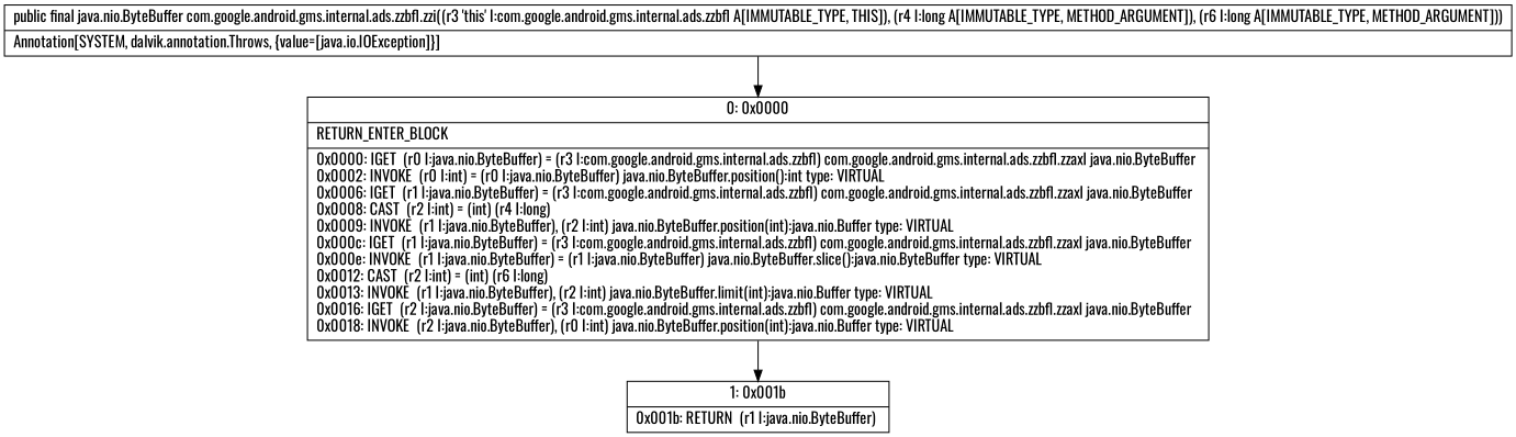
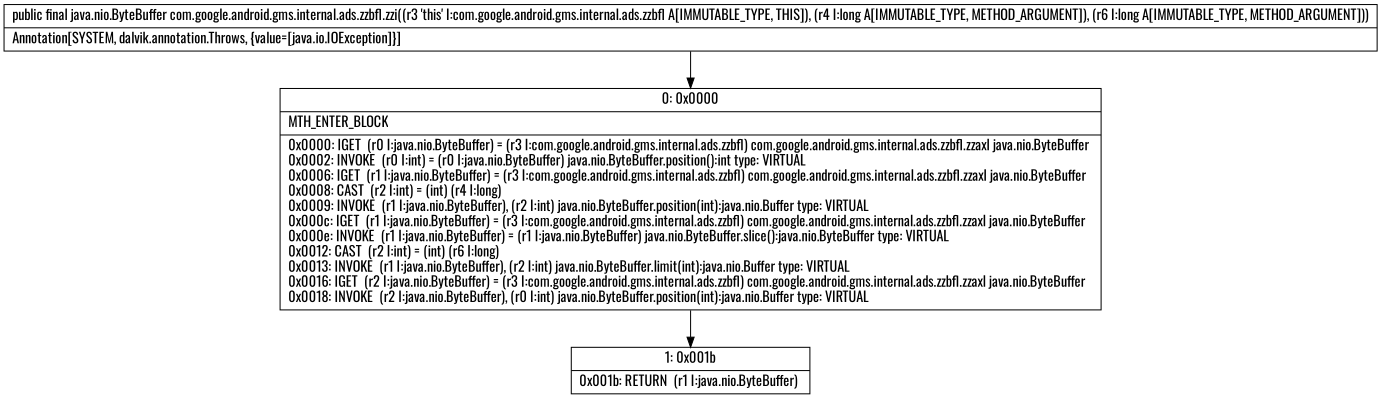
  digraph {
    fontname=Oswald
    node [shape=record fontname=Oswald]
    edge [fontname=Oswald]
-   n1 [label="{0\:\ 0x0000|RETURN_ENTER_BLOCK\l|0x0000: IGET  (r0 I:java.nio.ByteBuffer) = (r3 I:com.google.android.gms.internal.ads.zzbfl) com.google.android.gms.internal.ads.zzbfl.zzaxl java.nio.ByteBuffer \l0x0002: INVOKE  (r0 I:int) = (r0 I:java.nio.ByteBuffer) java.nio.ByteBuffer.position():int type: VIRTUAL \l0x0006: IGET  (r1 I:java.nio.ByteBuffer) = (r3 I:com.google.android.gms.internal.ads.zzbfl) com.google.android.gms.internal.ads.zzbfl.zzaxl java.nio.ByteBuffer \l0x0008: CAST  (r2 I:int) = (int) (r4 I:long) \l0x0009: INVOKE  (r1 I:java.nio.ByteBuffer), (r2 I:int) java.nio.ByteBuffer.position(int):java.nio.Buffer type: VIRTUAL \l0x000c: IGET  (r1 I:java.nio.ByteBuffer) = (r3 I:com.google.android.gms.internal.ads.zzbfl) com.google.android.gms.internal.ads.zzbfl.zzaxl java.nio.ByteBuffer \l0x000e: INVOKE  (r1 I:java.nio.ByteBuffer) = (r1 I:java.nio.ByteBuffer) java.nio.ByteBuffer.slice():java.nio.ByteBuffer type: VIRTUAL \l0x0012: CAST  (r2 I:int) = (int) (r6 I:long) \l0x0013: INVOKE  (r1 I:java.nio.ByteBuffer), (r2 I:int) java.nio.ByteBuffer.limit(int):java.nio.Buffer type: VIRTUAL \l0x0016: IGET  (r2 I:java.nio.ByteBuffer) = (r3 I:com.google.android.gms.internal.ads.zzbfl) com.google.android.gms.internal.ads.zzbfl.zzaxl java.nio.ByteBuffer \l0x0018: INVOKE  (r2 I:java.nio.ByteBuffer), (r0 I:int) java.nio.ByteBuffer.position(int):java.nio.Buffer type: VIRTUAL \l}"]
+   n1 [label="{0\:\ 0x0000|MTH_ENTER_BLOCK\l|0x0000: IGET  (r0 I:java.nio.ByteBuffer) = (r3 I:com.google.android.gms.internal.ads.zzbfl) com.google.android.gms.internal.ads.zzbfl.zzaxl java.nio.ByteBuffer \l0x0002: INVOKE  (r0 I:int) = (r0 I:java.nio.ByteBuffer) java.nio.ByteBuffer.position():int type: VIRTUAL \l0x0006: IGET  (r1 I:java.nio.ByteBuffer) = (r3 I:com.google.android.gms.internal.ads.zzbfl) com.google.android.gms.internal.ads.zzbfl.zzaxl java.nio.ByteBuffer \l0x0008: CAST  (r2 I:int) = (int) (r4 I:long) \l0x0009: INVOKE  (r1 I:java.nio.ByteBuffer), (r2 I:int) java.nio.ByteBuffer.position(int):java.nio.Buffer type: VIRTUAL \l0x000c: IGET  (r1 I:java.nio.ByteBuffer) = (r3 I:com.google.android.gms.internal.ads.zzbfl) com.google.android.gms.internal.ads.zzbfl.zzaxl java.nio.ByteBuffer \l0x000e: INVOKE  (r1 I:java.nio.ByteBuffer) = (r1 I:java.nio.ByteBuffer) java.nio.ByteBuffer.slice():java.nio.ByteBuffer type: VIRTUAL \l0x0012: CAST  (r2 I:int) = (int) (r6 I:long) \l0x0013: INVOKE  (r1 I:java.nio.ByteBuffer), (r2 I:int) java.nio.ByteBuffer.limit(int):java.nio.Buffer type: VIRTUAL \l0x0016: IGET  (r2 I:java.nio.ByteBuffer) = (r3 I:com.google.android.gms.internal.ads.zzbfl) com.google.android.gms.internal.ads.zzbfl.zzaxl java.nio.ByteBuffer \l0x0018: INVOKE  (r2 I:java.nio.ByteBuffer), (r0 I:int) java.nio.ByteBuffer.position(int):java.nio.Buffer type: VIRTUAL \l}"]
    n2 [label="{1\:\ 0x001b|0x001b: RETURN  (r1 I:java.nio.ByteBuffer) \l}"]
    n3 [label="{public final java.nio.ByteBuffer com.google.android.gms.internal.ads.zzbfl.zzi((r3 'this' I:com.google.android.gms.internal.ads.zzbfl A[IMMUTABLE_TYPE, THIS]), (r4 I:long A[IMMUTABLE_TYPE, METHOD_ARGUMENT]), (r6 I:long A[IMMUTABLE_TYPE, METHOD_ARGUMENT]))  | Annotation[SYSTEM, dalvik.annotation.Throws, \{value=[java.io.IOException]\}]\l}"]
    n1 -> n2
    n3 -> n1
  }
